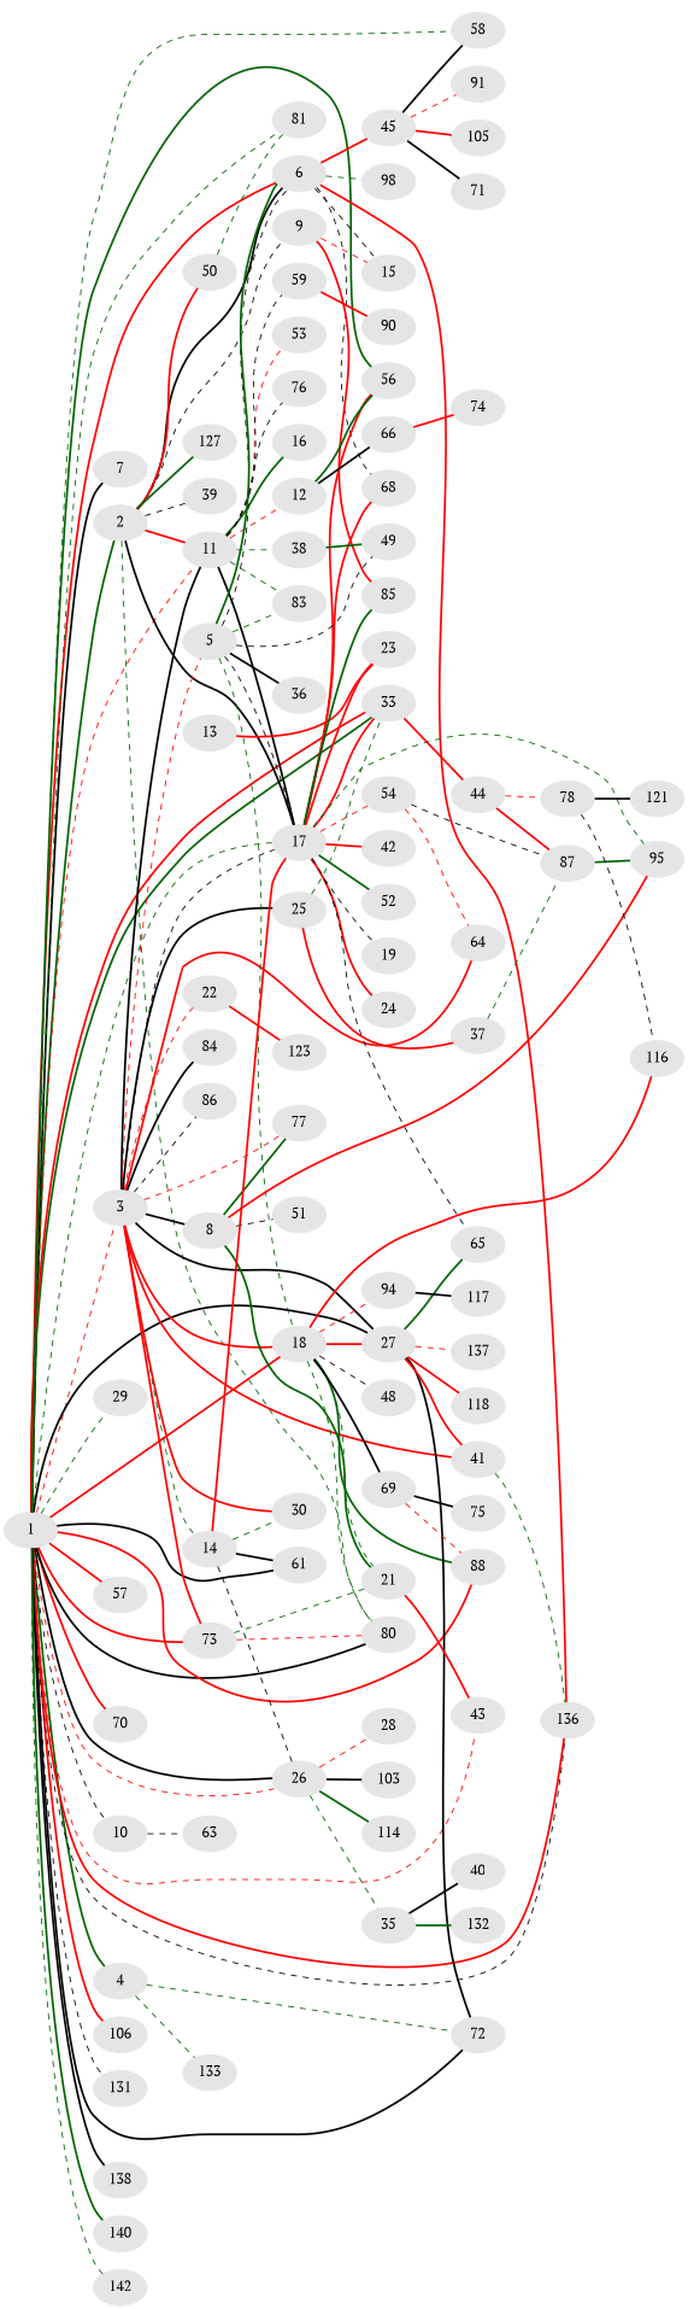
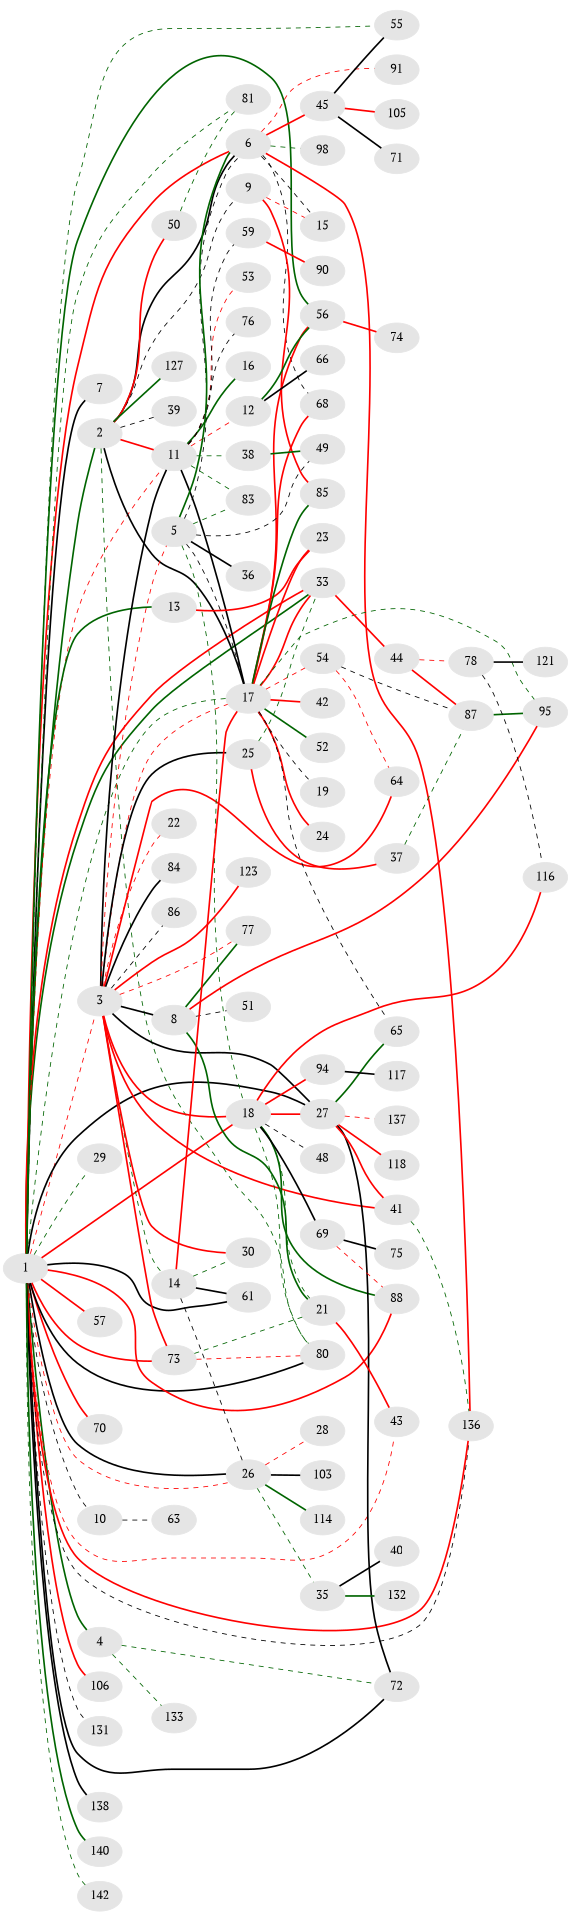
  graph {
    fontname="PT Serif"
    rankdir=LR
    node [color=gray90 fontname="PT Serif" style=filled]
    edge [color=red fontname="PT Serif" style=bold]
    1
    2
    3
    4
    6
    7 [super="+60"]
    10
    11 [super="+79"]
    13
    17 [super="+107+125+102+32+34+31"]
    18 [super="+20+47+111+122+115"]
    26
    27
    29
    33 [super="+128"]
    43
    56
    57
-   58
+   58 [label=55]
    61
    70
    72 [super="+139+93"]
    73 [super="+100"]
    80
    81
    88
    106
    131
    136
    138
    140
    142
    9
    39
    50
    127
    5 [super="+119+92"]
    8 [super="+55+62"]
    14
    22
    25
    30 [super="+113"]
    41
    64
    77
    84
    86
    123
    133
    15
    45 [super="+96"]
    68
    91
    98
    63
    83 [super="+135"]
    12 [super="+67"]
    16 [super="+129+101"]
    38
    53
    59
    76
    23
    95 [super="+104+108"]
    85
    19
    24 [super="+82"]
    42
    52
    54
    65
    21
    48
    69
    94
    116
    28
    35
    103
    114
    118
    137
    44
    36
    49
    51
    37
    71
    105
    66 [super="+109+110"]
    90
    74
    87
    75
    117
    40 [super="+46"]
    132
    78
    121
    1 -- 2 [color=darkgreen]
    1 -- 3 [style=dashed]
    1 -- 4 [color=darkgreen]
    1 -- 6
    1 -- 7 [color=black]
    1 -- 10 [color=black style=dashed]
    1 -- 11 [style=dashed]
+   1 -- 13 [color=darkgreen]
    1 -- 17 [color=darkgreen style=dashed weight=3]
    1 -- 18
    1 -- 26 [style=dashed]
    1 -- 26 [color=black]
    1 -- 27 [color=black]
    1 -- 29 [color=darkgreen style=dashed]
    1 -- 33 [color=darkgreen]
    1 -- 33
    1 -- 43 [style=dashed]
    1 -- 56 [color=darkgreen]
    1 -- 57
    1 -- 58 [color=darkgreen style=dashed]
    1 -- 61 [color=black]
    1 -- 70
    1 -- 72 [color=black]
    1 -- 73
    1 -- 80 [color=black]
    1 -- 81 [color=darkgreen style=dashed]
    1 -- 88
    1 -- 106
    1 -- 131 [color=black style=dashed]
    1 -- 136 [color=black style=dashed]
    1 -- 136
    1 -- 138 [color=black]
    1 -- 140 [color=darkgreen]
    1 -- 142 [color=darkgreen style=dashed]
    2 -- 6 [color=black]
    2 -- 11
    2 -- 17 [color=black]
    2 -- 80 [color=darkgreen style=dashed]
    2 -- 9 [color=black style=dashed]
    2 -- 39 [color=black style=dashed]
    2 -- 50
    2 -- 127 [color=darkgreen]
    3 -- 11 [color=black]
-   3 -- 17 [color=black style=dashed]
+   3 -- 17 [style=dashed]
    3 -- 18 [weight=2]
    3 -- 27 [color=black]
    3 -- 73
    3 -- 5 [style=dashed]
    3 -- 8 [color=black weight=2]
    3 -- 14 [color=darkgreen style=dashed]
    3 -- 22 [style=dashed]
    3 -- 25 [color=black]
    3 -- 30
    3 -- 41
    3 -- 64
    3 -- 77 [style=dashed]
    3 -- 84 [color=black]
    3 -- 86 [color=black style=dashed]
-   22 -- 123
+   3 -- 123
    4 -- 72 [color=darkgreen style=dashed]
    4 -- 133 [color=darkgreen style=dashed]
    6 -- 136
    6 -- 15 [color=black style=dashed]
    6 -- 45
    6 -- 68 [color=black style=dashed]
-   45 -- 91 [style=dashed]
+   6 -- 91 [style=dashed]
    6 -- 98 [color=darkgreen style=dashed]
    10 -- 63 [color=black style=dashed]
    11 -- 17 [color=black]
    11 -- 83 [color=darkgreen style=dashed]
    11 -- 12 [style=dashed]
    11 -- 16 [color=darkgreen]
    11 -- 38 [color=darkgreen style=dashed]
    11 -- 53 [style=dashed]
    11 -- 59 [color=black style=dashed]
    11 -- 76 [color=black style=dashed]
    13 -- 23
    17 -- 33
    17 -- 56
    17 -- 68
    17 -- 23
    17 -- 95 [color=darkgreen style=dashed weight=2]
    17 -- 85 [color=darkgreen]
    17 -- 19 [color=black style=dashed]
    17 -- 24
    17 -- 42
    17 -- 52 [color=darkgreen]
    17 -- 54 [style=dashed]
    17 -- 65 [color=black style=dashed]
    18 -- 27
    18 -- 80 [color=darkgreen style=dashed]
    18 -- 88 [color=darkgreen]
    18 -- 21 [color=darkgreen style=dashed]
    18 -- 48 [color=black style=dashed]
    18 -- 69 [color=black]
-   18 -- 94 [style=dashed]
+   18 -- 94
    18 -- 116
    26 -- 28 [style=dashed]
    26 -- 35 [color=darkgreen style=dashed]
    26 -- 103 [color=black]
    26 -- 114 [color=darkgreen]
    27 -- 72 [color=black]
    27 -- 41
    27 -- 65 [color=darkgreen]
    27 -- 118
    27 -- 137 [style=dashed]
    33 -- 44
    73 -- 80 [style=dashed]
    73 -- 21 [color=darkgreen style=dashed]
    9 -- 15 [style=dashed]
    9 -- 85
    50 -- 81 [color=darkgreen style=dashed]
    5 -- 6 [color=black style=dashed]
    5 -- 6 [color=darkgreen]
    5 -- 17 [color=black style=dashed]
    5 -- 18 [color=darkgreen style=dashed]
    5 -- 83 [color=darkgreen style=dashed]
    5 -- 36 [color=black]
    5 -- 49 [color=black style=dashed]
    8 -- 77 [color=darkgreen]
    8 -- 95
    8 -- 21 [color=darkgreen]
    8 -- 51 [color=black style=dashed]
    14 -- 17
    14 -- 26 [color=black style=dashed]
    14 -- 61 [color=black]
    14 -- 30 [color=darkgreen style=dashed]
    25 -- 33 [color=darkgreen style=dashed]
    25 -- 37
    41 -- 136 [color=darkgreen style=dashed]
    45 -- 58 [color=black]
    45 -- 71 [color=black]
    45 -- 105
    12 -- 56 [color=darkgreen]
    12 -- 66 [color=black]
    38 -- 49 [color=darkgreen]
    59 -- 90
    54 -- 64 [style=dashed]
    54 -- 87 [color=black style=dashed]
    21 -- 43
    69 -- 88 [style=dashed]
    69 -- 75 [color=black]
    94 -- 117 [color=black]
    35 -- 40 [color=black]
    35 -- 132 [color=darkgreen]
    44 -- 87
    44 -- 78 [style=dashed]
    37 -- 87 [color=darkgreen style=dashed]
-   66 -- 74
+   56 -- 74
    87 -- 95 [color=darkgreen]
    78 -- 116 [color=black style=dashed]
    78 -- 121 [color=black]
  }
